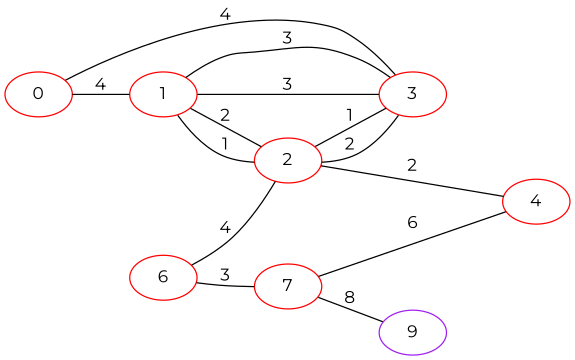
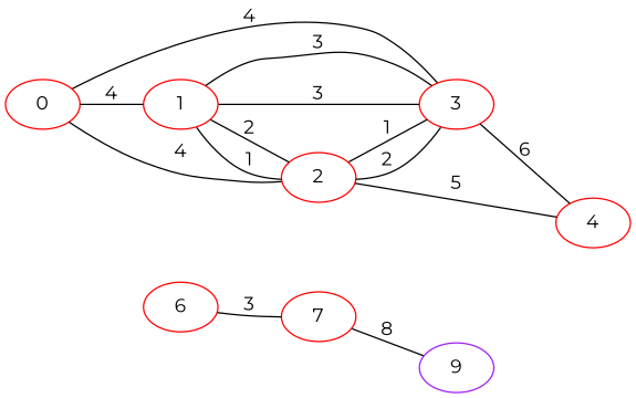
  graph {
    fontname=Montserrat
    rankdir=LR
    node [color=red fontname=Montserrat weight=1]
    edge [fontname=Montserrat]
    0
    1
    2
    3
    4
    6
    7
    9 [color=purple weight=4]
    0 -- 1 [label=4]
-   6 -- 2 [label=4]
+   0 -- 2 [label=4]
    0 -- 3 [label=4]
    1 -- 2 [label=2]
    1 -- 2 [label=1]
    1 -- 3 [label=3]
    1 -- 3 [label=3]
    2 -- 3 [label=1]
    2 -- 3 [label=2]
-   2 -- 4 [label=2]
-   7 -- 4 [label=6]
+   2 -- 4 [label=5]
+   3 -- 4 [label=6]
    6 -- 7 [label=3]
    7 -- 9 [label=8]
  }
